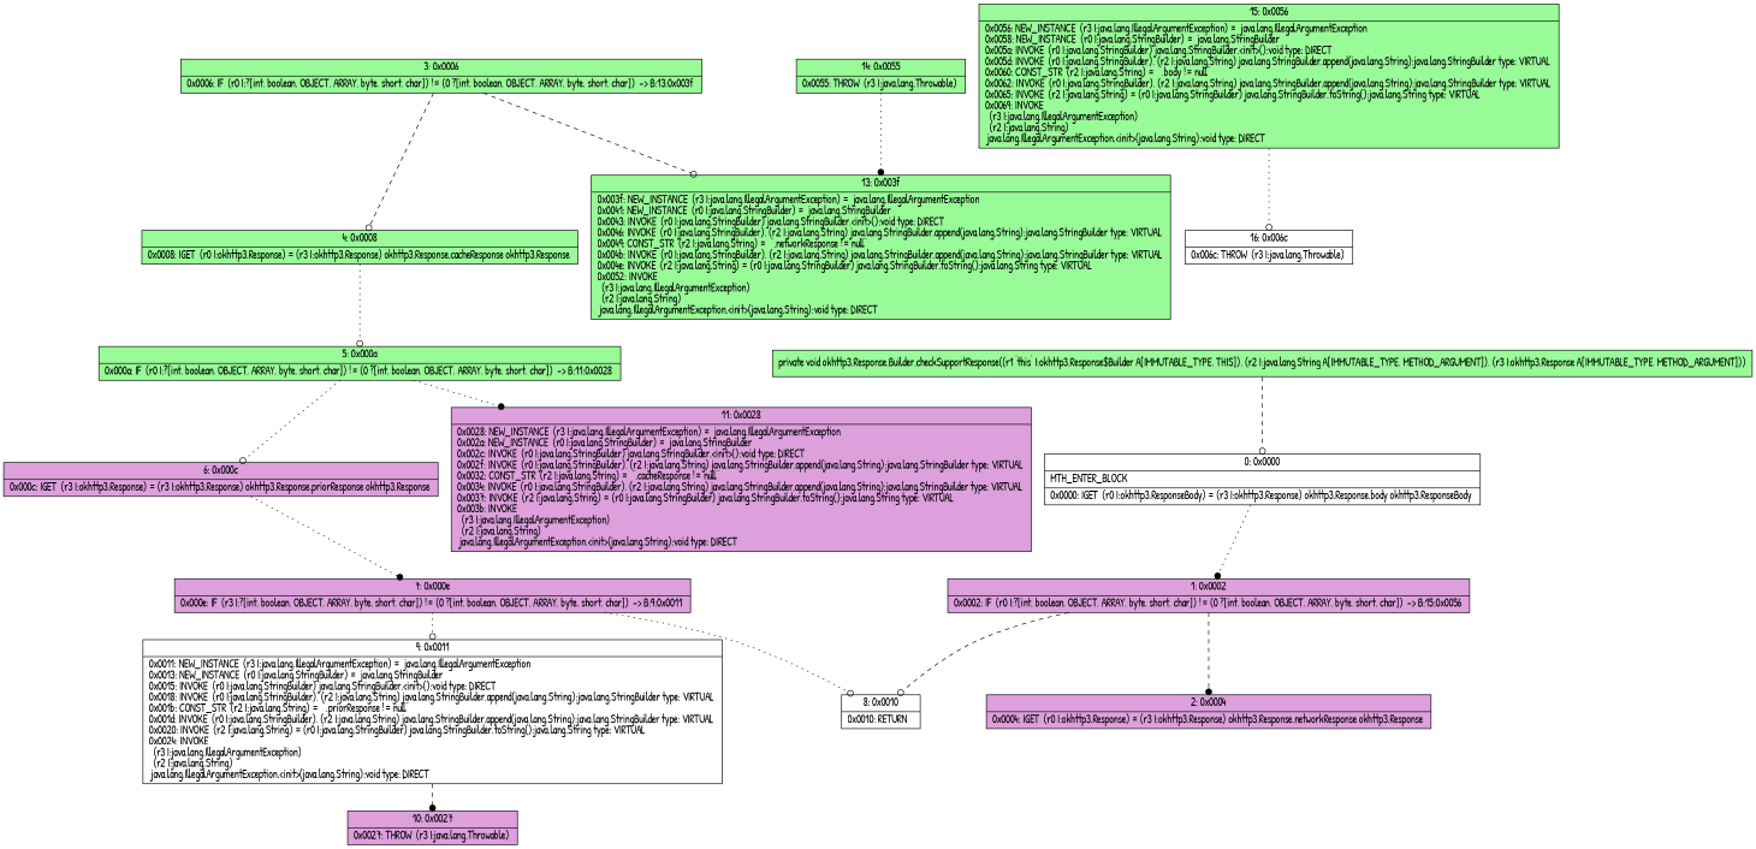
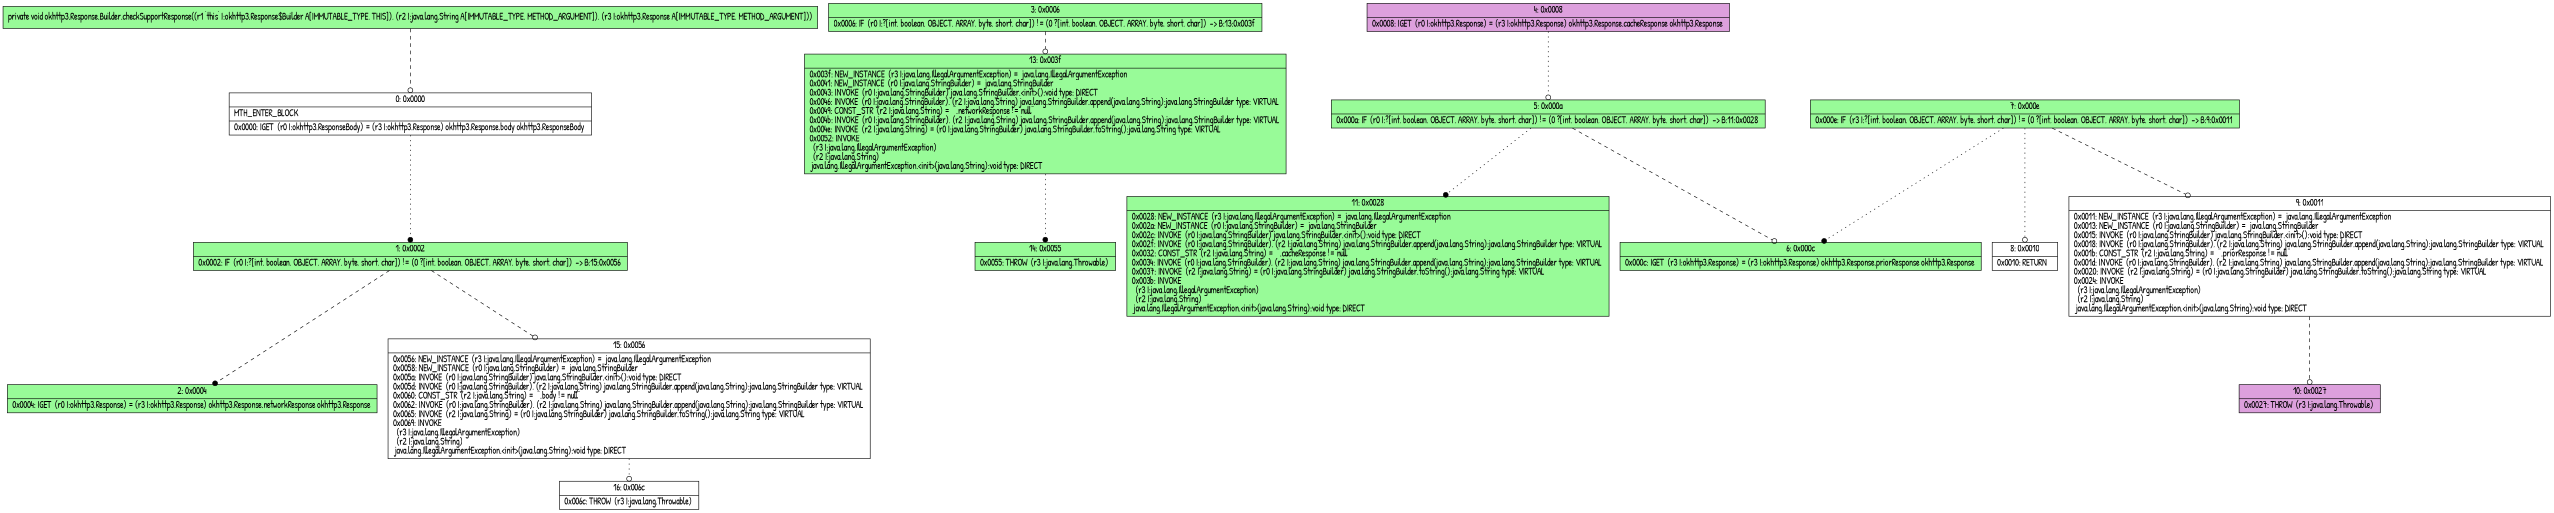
  digraph {
    fontname="Patrick Hand"
    node [fillcolor=palegreen fontname="Patrick Hand" shape=record style=filled]
    edge [arrowhead=odot fontname="Patrick Hand" style=dashed]
    n1 [fillcolor=white label="{0\:\ 0x0000|MTH_ENTER_BLOCK\l|0x0000: IGET  (r0 I:okhttp3.ResponseBody) = (r3 I:okhttp3.Response) okhttp3.Response.body okhttp3.ResponseBody \l}"]
-   n2 [fillcolor=plum label="{1\:\ 0x0002|0x0002: IF  (r0 I:?[int, boolean, OBJECT, ARRAY, byte, short, char]) != (0 ?[int, boolean, OBJECT, ARRAY, byte, short, char])  \-\> B:15:0x0056 \l}"]
-   n3 [fillcolor=plum label="{2\:\ 0x0004|0x0004: IGET  (r0 I:okhttp3.Response) = (r3 I:okhttp3.Response) okhttp3.Response.networkResponse okhttp3.Response \l}"]
-   n4 [label="{15\:\ 0x0056|0x0056: NEW_INSTANCE  (r3 I:java.lang.IllegalArgumentException) =  java.lang.IllegalArgumentException \l0x0058: NEW_INSTANCE  (r0 I:java.lang.StringBuilder) =  java.lang.StringBuilder \l0x005a: INVOKE  (r0 I:java.lang.StringBuilder) java.lang.StringBuilder.\<init\>():void type: DIRECT \l0x005d: INVOKE  (r0 I:java.lang.StringBuilder), (r2 I:java.lang.String) java.lang.StringBuilder.append(java.lang.String):java.lang.StringBuilder type: VIRTUAL \l0x0060: CONST_STR  (r2 I:java.lang.String) =  \".body != null\" \l0x0062: INVOKE  (r0 I:java.lang.StringBuilder), (r2 I:java.lang.String) java.lang.StringBuilder.append(java.lang.String):java.lang.StringBuilder type: VIRTUAL \l0x0065: INVOKE  (r2 I:java.lang.String) = (r0 I:java.lang.StringBuilder) java.lang.StringBuilder.toString():java.lang.String type: VIRTUAL \l0x0069: INVOKE  \l  (r3 I:java.lang.IllegalArgumentException)\l  (r2 I:java.lang.String)\l java.lang.IllegalArgumentException.\<init\>(java.lang.String):void type: DIRECT \l}"]
+   n2 [label="{1\:\ 0x0002|0x0002: IF  (r0 I:?[int, boolean, OBJECT, ARRAY, byte, short, char]) != (0 ?[int, boolean, OBJECT, ARRAY, byte, short, char])  \-\> B:15:0x0056 \l}"]
+   n3 [label="{2\:\ 0x0004|0x0004: IGET  (r0 I:okhttp3.Response) = (r3 I:okhttp3.Response) okhttp3.Response.networkResponse okhttp3.Response \l}"]
+   n4 [fillcolor=white label="{15\:\ 0x0056|0x0056: NEW_INSTANCE  (r3 I:java.lang.IllegalArgumentException) =  java.lang.IllegalArgumentException \l0x0058: NEW_INSTANCE  (r0 I:java.lang.StringBuilder) =  java.lang.StringBuilder \l0x005a: INVOKE  (r0 I:java.lang.StringBuilder) java.lang.StringBuilder.\<init\>():void type: DIRECT \l0x005d: INVOKE  (r0 I:java.lang.StringBuilder), (r2 I:java.lang.String) java.lang.StringBuilder.append(java.lang.String):java.lang.StringBuilder type: VIRTUAL \l0x0060: CONST_STR  (r2 I:java.lang.String) =  \".body != null\" \l0x0062: INVOKE  (r0 I:java.lang.StringBuilder), (r2 I:java.lang.String) java.lang.StringBuilder.append(java.lang.String):java.lang.StringBuilder type: VIRTUAL \l0x0065: INVOKE  (r2 I:java.lang.String) = (r0 I:java.lang.StringBuilder) java.lang.StringBuilder.toString():java.lang.String type: VIRTUAL \l0x0069: INVOKE  \l  (r3 I:java.lang.IllegalArgumentException)\l  (r2 I:java.lang.String)\l java.lang.IllegalArgumentException.\<init\>(java.lang.String):void type: DIRECT \l}"]
    n5 [fillcolor=white label="{16\:\ 0x006c|0x006c: THROW  (r3 I:java.lang.Throwable) \l}"]
    n6 [label="{3\:\ 0x0006|0x0006: IF  (r0 I:?[int, boolean, OBJECT, ARRAY, byte, short, char]) != (0 ?[int, boolean, OBJECT, ARRAY, byte, short, char])  \-\> B:13:0x003f \l}"]
-   n7 [label="{4\:\ 0x0008|0x0008: IGET  (r0 I:okhttp3.Response) = (r3 I:okhttp3.Response) okhttp3.Response.cacheResponse okhttp3.Response \l}"]
+   n7 [fillcolor=plum label="{4\:\ 0x0008|0x0008: IGET  (r0 I:okhttp3.Response) = (r3 I:okhttp3.Response) okhttp3.Response.cacheResponse okhttp3.Response \l}"]
    n8 [label="{13\:\ 0x003f|0x003f: NEW_INSTANCE  (r3 I:java.lang.IllegalArgumentException) =  java.lang.IllegalArgumentException \l0x0041: NEW_INSTANCE  (r0 I:java.lang.StringBuilder) =  java.lang.StringBuilder \l0x0043: INVOKE  (r0 I:java.lang.StringBuilder) java.lang.StringBuilder.\<init\>():void type: DIRECT \l0x0046: INVOKE  (r0 I:java.lang.StringBuilder), (r2 I:java.lang.String) java.lang.StringBuilder.append(java.lang.String):java.lang.StringBuilder type: VIRTUAL \l0x0049: CONST_STR  (r2 I:java.lang.String) =  \".networkResponse != null\" \l0x004b: INVOKE  (r0 I:java.lang.StringBuilder), (r2 I:java.lang.String) java.lang.StringBuilder.append(java.lang.String):java.lang.StringBuilder type: VIRTUAL \l0x004e: INVOKE  (r2 I:java.lang.String) = (r0 I:java.lang.StringBuilder) java.lang.StringBuilder.toString():java.lang.String type: VIRTUAL \l0x0052: INVOKE  \l  (r3 I:java.lang.IllegalArgumentException)\l  (r2 I:java.lang.String)\l java.lang.IllegalArgumentException.\<init\>(java.lang.String):void type: DIRECT \l}"]
    n9 [label="{5\:\ 0x000a|0x000a: IF  (r0 I:?[int, boolean, OBJECT, ARRAY, byte, short, char]) != (0 ?[int, boolean, OBJECT, ARRAY, byte, short, char])  \-\> B:11:0x0028 \l}"]
    n10 [label="{14\:\ 0x0055|0x0055: THROW  (r3 I:java.lang.Throwable) \l}"]
-   n11 [fillcolor=plum label="{6\:\ 0x000c|0x000c: IGET  (r3 I:okhttp3.Response) = (r3 I:okhttp3.Response) okhttp3.Response.priorResponse okhttp3.Response \l}"]
-   n12 [fillcolor=plum label="{11\:\ 0x0028|0x0028: NEW_INSTANCE  (r3 I:java.lang.IllegalArgumentException) =  java.lang.IllegalArgumentException \l0x002a: NEW_INSTANCE  (r0 I:java.lang.StringBuilder) =  java.lang.StringBuilder \l0x002c: INVOKE  (r0 I:java.lang.StringBuilder) java.lang.StringBuilder.\<init\>():void type: DIRECT \l0x002f: INVOKE  (r0 I:java.lang.StringBuilder), (r2 I:java.lang.String) java.lang.StringBuilder.append(java.lang.String):java.lang.StringBuilder type: VIRTUAL \l0x0032: CONST_STR  (r2 I:java.lang.String) =  \".cacheResponse != null\" \l0x0034: INVOKE  (r0 I:java.lang.StringBuilder), (r2 I:java.lang.String) java.lang.StringBuilder.append(java.lang.String):java.lang.StringBuilder type: VIRTUAL \l0x0037: INVOKE  (r2 I:java.lang.String) = (r0 I:java.lang.StringBuilder) java.lang.StringBuilder.toString():java.lang.String type: VIRTUAL \l0x003b: INVOKE  \l  (r3 I:java.lang.IllegalArgumentException)\l  (r2 I:java.lang.String)\l java.lang.IllegalArgumentException.\<init\>(java.lang.String):void type: DIRECT \l}"]
-   n13 [fillcolor=plum label="{7\:\ 0x000e|0x000e: IF  (r3 I:?[int, boolean, OBJECT, ARRAY, byte, short, char]) != (0 ?[int, boolean, OBJECT, ARRAY, byte, short, char])  \-\> B:9:0x0011 \l}"]
+   n11 [label="{6\:\ 0x000c|0x000c: IGET  (r3 I:okhttp3.Response) = (r3 I:okhttp3.Response) okhttp3.Response.priorResponse okhttp3.Response \l}"]
+   n12 [label="{11\:\ 0x0028|0x0028: NEW_INSTANCE  (r3 I:java.lang.IllegalArgumentException) =  java.lang.IllegalArgumentException \l0x002a: NEW_INSTANCE  (r0 I:java.lang.StringBuilder) =  java.lang.StringBuilder \l0x002c: INVOKE  (r0 I:java.lang.StringBuilder) java.lang.StringBuilder.\<init\>():void type: DIRECT \l0x002f: INVOKE  (r0 I:java.lang.StringBuilder), (r2 I:java.lang.String) java.lang.StringBuilder.append(java.lang.String):java.lang.StringBuilder type: VIRTUAL \l0x0032: CONST_STR  (r2 I:java.lang.String) =  \".cacheResponse != null\" \l0x0034: INVOKE  (r0 I:java.lang.StringBuilder), (r2 I:java.lang.String) java.lang.StringBuilder.append(java.lang.String):java.lang.StringBuilder type: VIRTUAL \l0x0037: INVOKE  (r2 I:java.lang.String) = (r0 I:java.lang.StringBuilder) java.lang.StringBuilder.toString():java.lang.String type: VIRTUAL \l0x003b: INVOKE  \l  (r3 I:java.lang.IllegalArgumentException)\l  (r2 I:java.lang.String)\l java.lang.IllegalArgumentException.\<init\>(java.lang.String):void type: DIRECT \l}"]
+   n13 [label="{7\:\ 0x000e|0x000e: IF  (r3 I:?[int, boolean, OBJECT, ARRAY, byte, short, char]) != (0 ?[int, boolean, OBJECT, ARRAY, byte, short, char])  \-\> B:9:0x0011 \l}"]
    n14 [fillcolor=white label="{8\:\ 0x0010|0x0010: RETURN   \l}"]
    n15 [fillcolor=white label="{9\:\ 0x0011|0x0011: NEW_INSTANCE  (r3 I:java.lang.IllegalArgumentException) =  java.lang.IllegalArgumentException \l0x0013: NEW_INSTANCE  (r0 I:java.lang.StringBuilder) =  java.lang.StringBuilder \l0x0015: INVOKE  (r0 I:java.lang.StringBuilder) java.lang.StringBuilder.\<init\>():void type: DIRECT \l0x0018: INVOKE  (r0 I:java.lang.StringBuilder), (r2 I:java.lang.String) java.lang.StringBuilder.append(java.lang.String):java.lang.StringBuilder type: VIRTUAL \l0x001b: CONST_STR  (r2 I:java.lang.String) =  \".priorResponse != null\" \l0x001d: INVOKE  (r0 I:java.lang.StringBuilder), (r2 I:java.lang.String) java.lang.StringBuilder.append(java.lang.String):java.lang.StringBuilder type: VIRTUAL \l0x0020: INVOKE  (r2 I:java.lang.String) = (r0 I:java.lang.StringBuilder) java.lang.StringBuilder.toString():java.lang.String type: VIRTUAL \l0x0024: INVOKE  \l  (r3 I:java.lang.IllegalArgumentException)\l  (r2 I:java.lang.String)\l java.lang.IllegalArgumentException.\<init\>(java.lang.String):void type: DIRECT \l}"]
    n16 [fillcolor=plum label="{10\:\ 0x0027|0x0027: THROW  (r3 I:java.lang.Throwable) \l}"]
    n17 [label="{private void okhttp3.Response.Builder.checkSupportResponse((r1 'this' I:okhttp3.Response$Builder A[IMMUTABLE_TYPE, THIS]), (r2 I:java.lang.String A[IMMUTABLE_TYPE, METHOD_ARGUMENT]), (r3 I:okhttp3.Response A[IMMUTABLE_TYPE, METHOD_ARGUMENT])) }"]
    n1 -> n2 [arrowhead=dot style=dotted]
    n2 -> n3 [arrowhead=dot]
-   n2 -> n14
+   n2 -> n4
    n4 -> n5 [style=dotted]
-   n6 -> n7
    n6 -> n8
    n7 -> n9 [style=dotted]
-   n10 -> n8 [arrowhead=dot style=dotted]
-   n9 -> n11 [style=dotted]
+   n8 -> n10 [arrowhead=dot style=dotted]
+   n9 -> n11
    n9 -> n12 [arrowhead=dot style=dotted]
-   n11 -> n13 [arrowhead=dot style=dotted]
+   n13 -> n11 [arrowhead=dot style=dotted]
    n13 -> n14 [style=dotted]
-   n13 -> n15 [style=dotted]
-   n15 -> n16 [arrowhead=dot]
+   n13 -> n15
+   n15 -> n16
    n17 -> n1
  }
